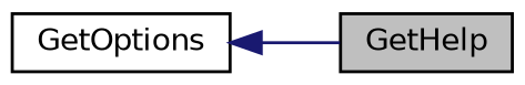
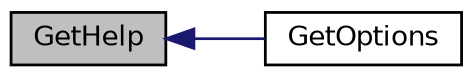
  digraph {
    rankdir=LR
    node [color=black fontname=Helvetica fontsize=10 shape=record style=filled]
    n1 [fillcolor=grey75 fontcolor=black height=0.2 label=GetHelp width=0.4]
    n2 [fillcolor=white height=0.2 label=GetOptions width=0.4]
-   n2 -> n1 [color=midnightblue dir=back fontname=Helvetica fontsize=10 labelfontname=Helvetica labelfontsize=10 style=solid]
+   n1 -> n2 [color=midnightblue dir=back fontname=Helvetica fontsize=10 labelfontname=Helvetica labelfontsize=10 style=solid]
  }
